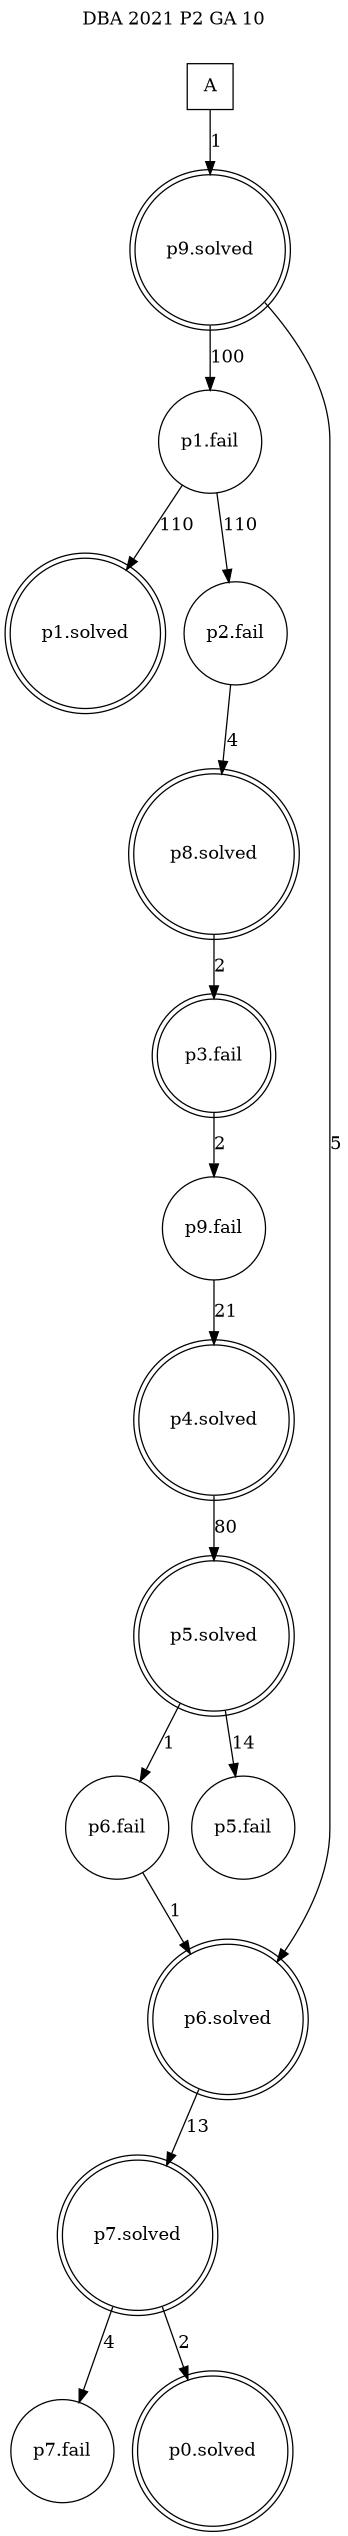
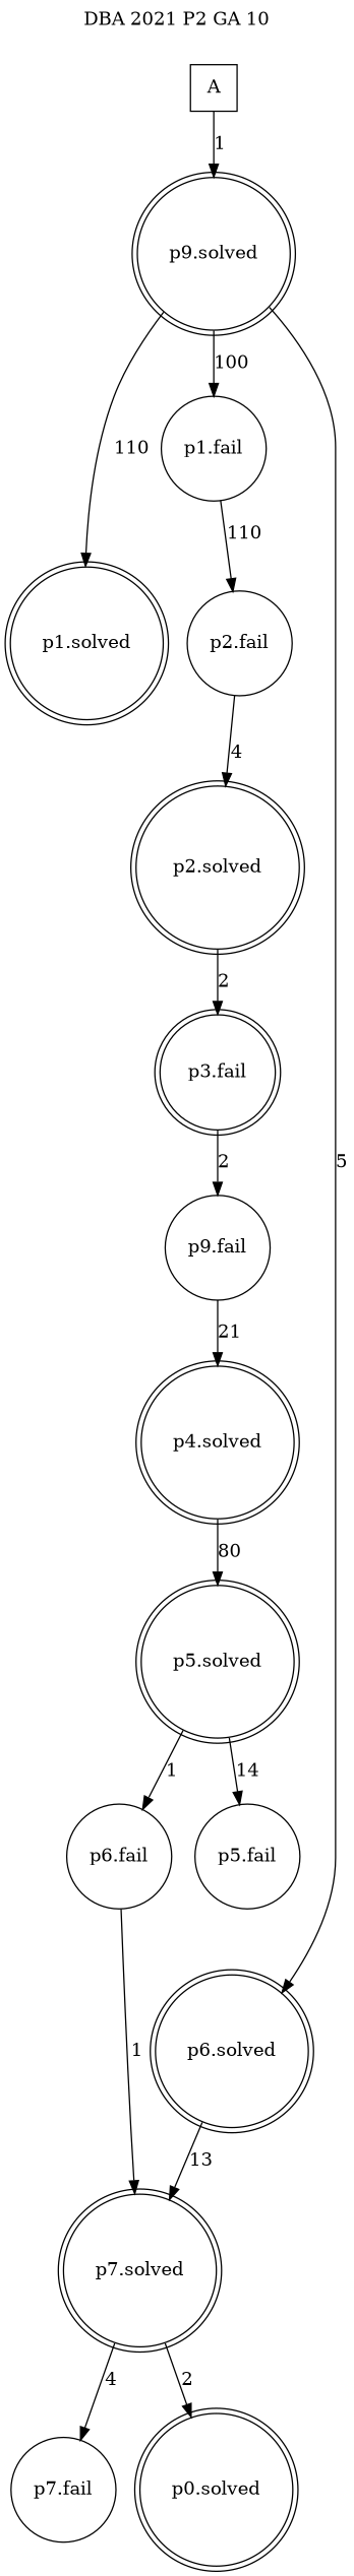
  digraph {
    label=" DBA 2021 P2 GA 10 "
    labelloc=tl
    rankdir=TB
    node [shape=doublecircle]
    n1 [label=A shape=square]
    n2 [label="p9.solved"]
    n3 [label="p1.fail" shape=circle]
    n4 [label="p6.solved"]
    n5 [label="p1.solved"]
    n6 [label="p2.fail" shape=circle]
    n7 [label="p7.solved"]
    n8 [label="p7.fail" shape=circle]
    n9 [label="p0.solved"]
-   n10 [label="p8.solved"]
+   n10 [label="p2.solved"]
    n11 [label="p3.fail"]
    n12 [label="p9.fail" shape=circle]
    n13 [label="p4.solved"]
    n14 [label="p5.solved"]
    n15 [label="p5.fail" shape=circle]
    n16 [label="p6.fail" shape=circle]
    n1 -> n2 [label=1]
    n2 -> n3 [label=100]
    n2 -> n4 [label=5]
-   n3 -> n5 [label=110]
+   n2 -> n5 [label=110]
    n3 -> n6 [label=110]
    n4 -> n7 [label=13]
    n6 -> n10 [label=4]
    n7 -> n8 [label=4]
    n7 -> n9 [label=2]
    n10 -> n11 [label=2]
    n11 -> n12 [label=2]
    n12 -> n13 [label=21]
    n13 -> n14 [label=80]
    n14 -> n15 [label=14]
    n14 -> n16 [label=1]
-   n16 -> n4 [label=1]
+   n16 -> n7 [label=1]
  }
